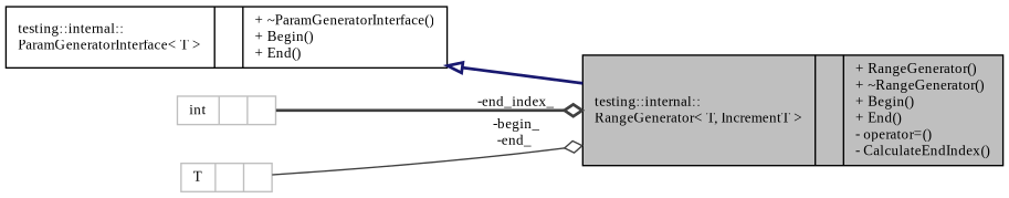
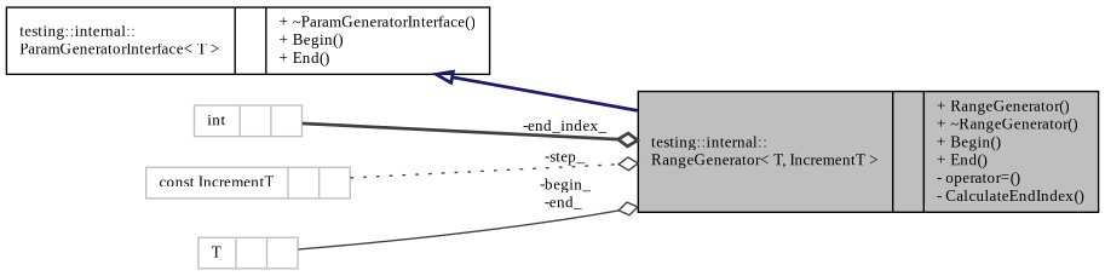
  digraph {
    rankdir=LR
    fontname="Liberation Serif"
    node [color=grey75 fontname="Liberation Serif" fontsize=10 shape=record]
    edge [color=grey25 fontname="Liberation Serif" fontsize=10 labelfontname=Helvetica labelfontsize=10 style=bold arrowhead=odiamond]
    n1 [color=black fillcolor=grey75 fontcolor=black height=0.2 label="{testing::internal::\lRangeGenerator\< T, IncrementT \>\n||+ RangeGenerator()\l+ ~RangeGenerator()\l+ Begin()\l+ End()\l- operator=()\l- CalculateEndIndex()\l}" style=filled width=0.4]
    n2 [color=black height=0.2 label="{testing::internal::\lParamGeneratorInterface\< T \>\n||+ ~ParamGeneratorInterface()\l+ Begin()\l+ End()\l}" width=0.4]
    n3 [height=0.2 label="{int\n||}" width=0.4]
+   n4 [height=0.2 label="{const IncrementT\n||}" width=0.4]
    n5 [height=0.2 label="{T\n||}" width=0.4]
    n2 -> n1 [arrowtail=onormal color=midnightblue dir=back arrowhead=""]
    n3 -> n1 [label=" -end_index_"]
+   n4 -> n1 [label=" -step_" style=dotted]
    n5 -> n1 [label=" -begin_\n-end_" style=solid]
  }
